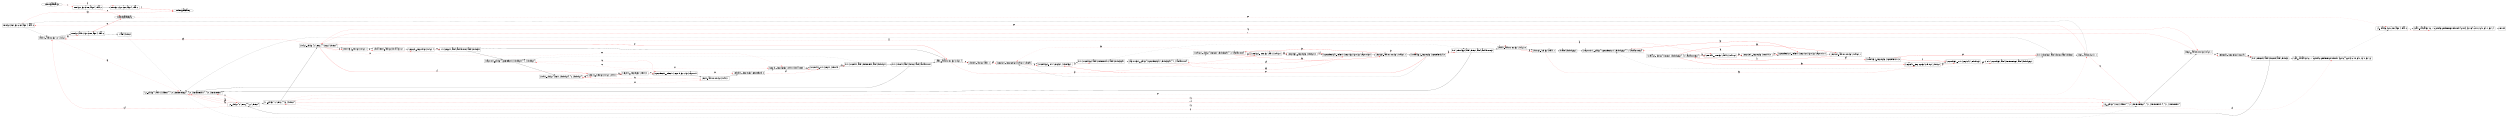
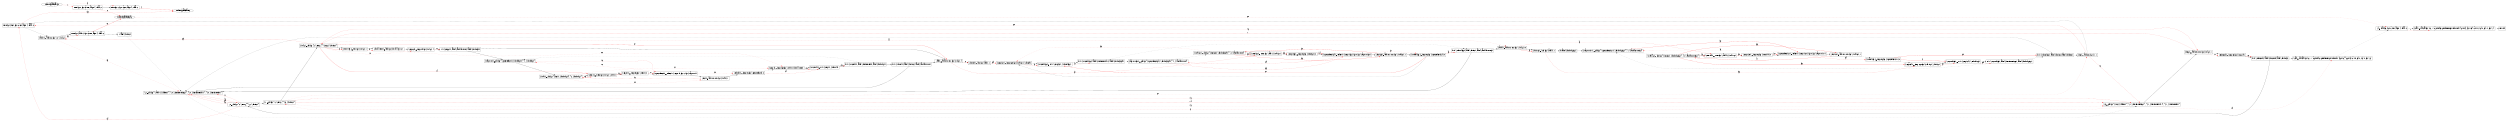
  digraph {
    rankdir=LR
    node [shape=record]
    edge [style=solid color=red]
    n1 [label="  store i32 0, i32* @sum, align 4, !tbaa !2"]
    n2 [label="  store i32 0, i32* @cnt, align 4, !tbaa !2"]
    Node0x55afdfcfc3a8 [shape=""]
    Node0x55afdfcfae08 [shape=""]
    n5 [label="  %4 = load i32, i32* @sum, align 4, !tbaa !2"]
    n6 [label="  %0 = phi i32 [ 0, %entry ], [ %2, %for.inc.i ]"]
    n7 [label="  %1 = phi i32 [ 0, %entry ], [ %3, %for.inc.i ]"]
    n8 [label="  %add7.i = add nsw i32 %0, %i.046.i"]
    n9 [label="  %2 = phi i32 [ %add7.i, %if.then.i ], [ %0, %isPrime.exit28.i ], [ %0, %isPrime.exit41.i ], [ %0, %isPrime.exit.i ]"]
    n10 [label="  %i.046.i = phi i32 [ 2, %entry ], [ %inc8.i, %for.inc.i ]"]
    n11 [label="  %inc.i = add nsw i32 %1, 1"]
    n12 [label="  %3 = phi i32 [ %inc.i, %if.then.i ], [ %1, %isPrime.exit28.i ], [ %1, %isPrime.exit41.i ], [ %1, %isPrime.exit.i ]"]
    n13 [label="  store i32 %add7.i, i32* @sum, align 4, !tbaa !2"]
    n14 [label="  %div.i4445.i = lshr i32 %i.046.i, 1"]
    n15 [label="  %cmp8.i.i = icmp ult i32 %i.046.i, 4"]
    n16 [label="  %rem.i.i = urem i32 %i.046.i, %i.09.i.i"]
    n17 [label="  %add.i = add nuw nsw i32 %i.046.i, 4"]
    n18 [label="  %add4.i = add nuw nsw i32 %i.046.i, 10"]
    n19 [label="  %inc8.i = add nuw nsw i32 %i.046.i, 1"]
    n20 [label="  store i32 %inc.i, i32* @cnt, align 4, !tbaa !2"]
    n21 [label="  %call = tail call i32 (i8*, ...) @printf(i8* getelementptr inbounds ([66 x i8], [66 x i8]* @.str, i64 0, i64 0), i32 %3)"]
    n22 [label="  %div.i44.zext.i = and i32 %div.i4445.i, 127"]
    n23 [label="  br i1 %cmp8.i.i, label %land.lhs.true.i, label %for.body.i.i"]
    n24 [label="  %cmp1.i.i = icmp eq i32 %rem.i.i, 0"]
    n25 [label="  %div.i29.i = lshr i32 %add.i, 1"]
    n26 [label="  %rem.i32.i = urem i32 %add.i, %i.09.i31.i"]
    n27 [label="  %div.i15.i = lshr i32 %add4.i, 1"]
    n28 [label="  %rem.i19.i = urem i32 %add4.i, %i.09.i18.i"]
    n29 [label="  %exitcond.i = icmp eq i32 %inc8.i, 91"]
    n30 [label="  %cmp.i.i = icmp uge i32 %i.09.i.i, %div.i44.zext.i"]
    n31 [label="  %or.cond.i.i = or i1 %cmp.i.i, %tobool.i.i"]
    n32 [label="  %tag.010.i.i = phi i32 [ %spec.select.i.i, %for.body.i.i ], [ 1, %for.body.i ]"]
    n33 [label="  %i.09.i.i = phi i32 [ %inc.i.i, %for.body.i.i ], [ 2, %for.body.i ]"]
    n34 [label="  %spec.select.i.i = select i1 %cmp1.i.i, i32 0, i32 %tag.010.i.i"]
    n35 [label="  %inc.i.i = add nuw nsw i32 %i.09.i.i, 1"]
    n36 [label="  %tobool.i.i = icmp eq i32 %spec.select.i.i, 0"]
    n37 [label="  br i1 %or.cond.i.i, label %isPrime.exit.i, label %for.body.i.i"]
    n38 [label="  br i1 %tobool.i.i, label %for.inc.i, label %land.lhs.true.i"]
    n39 [label="  %cmp.i37.i = icmp uge i32 %i.09.i31.i, %div.i29.i"]
    n40 [label="  %cmp1.i33.i = icmp eq i32 %rem.i32.i, 0"]
    n41 [label="  %or.cond.i38.i = or i1 %cmp.i37.i, %tobool.i36.i"]
    n42 [label="  %tag.010.i30.i = phi i32 [ %spec.select.i34.i, %for.body.i39.i ], [ 1, %land.lhs.true.i ]"]
    n43 [label="  %i.09.i31.i = phi i32 [ %inc.i35.i, %for.body.i39.i ], [ 2, %land.lhs.true.i ]"]
    n44 [label="  %spec.select.i34.i = select i1 %cmp1.i33.i, i32 0, i32 %tag.010.i30.i"]
    n45 [label="  %inc.i35.i = add nuw nsw i32 %i.09.i31.i, 1"]
    n46 [label="  %tobool.i36.i = icmp eq i32 %spec.select.i34.i, 0"]
    n47 [label="  br i1 %tobool.i36.i, label %for.inc.i, label %land.lhs.true3.i"]
    n48 [label="  br i1 %or.cond.i38.i, label %isPrime.exit41.i, label %for.body.i39.i"]
    n49 [label="  br label %for.body.i26.i"]
    n50 [label="  %cmp.i24.i = icmp uge i32 %i.09.i18.i, %div.i15.i"]
    n51 [label="  %cmp1.i20.i = icmp eq i32 %rem.i19.i, 0"]
    n52 [label="  %tag.010.i17.i = phi i32 [ %spec.select.i21.i, %for.body.i26.i ], [ 1, %land.lhs.true3.i ]"]
    n53 [label="  %or.cond.i25.i = or i1 %cmp.i24.i, %tobool.i23.i"]
    n54 [label="  %i.09.i18.i = phi i32 [ %inc.i22.i, %for.body.i26.i ], [ 2, %land.lhs.true3.i ]"]
    n55 [label="  %spec.select.i21.i = select i1 %cmp1.i20.i, i32 0, i32 %tag.010.i17.i"]
    n56 [label="  %inc.i22.i = add nuw nsw i32 %i.09.i18.i, 1"]
    n57 [label="  %tobool.i23.i = icmp eq i32 %spec.select.i21.i, 0"]
    n58 [label="  br i1 %tobool.i23.i, label %for.inc.i, label %if.then.i"]
    n59 [label="  br i1 %or.cond.i25.i, label %isPrime.exit28.i, label %for.body.i26.i"]
    n60 [label="  br label %for.inc.i"]
    n61 [label="  br i1 %exitcond.i, label %func.exit, label %for.body.i"]
    n62 [label="  %call1 = tail call i32 (i8*, ...) @printf(i8* getelementptr inbounds ([62 x i8], [62 x i8]* @.str.1, i64 0, i64 0), i32 %4)"]
    n63 [label="  ret void"]
    Node0x55afdfcfa750 [shape=""]
    n1 -> n2 [color=""]
    n1 -> Node0x55afdfcfc3a8 [label=2 style=dashed]
    n2 -> Node0x55afdfcfae08 [label=4]
    Node0x55afdfcfc3a8 -> n5 [label=80 style=dotted]
    n5 -> n62 [style=dashed color=""]
    n5 -> n62 [label=81 style=dashed]
    n6 -> n7 [style=dashed color=""]
-   n6 -> n8 [label=64 style=dashed]
+   n6 -> n20 [label=64 style=dashed]
    n6 -> n9 [label=69 style=dashed]
    n6 -> n9 [label=70 style=dashed]
    n6 -> n9 [label=71 style=dashed]
    n7 -> n10 [color=""]
    n7 -> n11 [label=61 style=dotted]
    n7 -> n12 [label=73 style=dashed]
    n7 -> n12 [label=74 style=dashed]
    n7 -> n12 [label=75 style=dotted]
    n8 -> n9 [label=68 style=dotted]
    n8 -> n13 [color=""]
    n8 -> n13 [label=66 style=dotted]
    n9 -> n6 [label=5 style=dashed]
    n9 -> n12 [style=dotted color=""]
    n10 -> n8 [label=65 style=dashed]
    n10 -> n14 [color=""]
    n10 -> n14 [label=8]
    n10 -> n15 [label=10 style=dotted]
    n10 -> n16 [label=14]
    n10 -> n17 [label=27]
    n10 -> n18 [label=44 style=dotted]
    n10 -> n19 [label=76 style=dashed]
    n11 -> n12 [label=72 style=dashed]
    n11 -> n20 [style=dashed color=""]
    n11 -> n20 [label=62 style=dashed]
    n12 -> n7 [label=6 style=dotted]
    n12 -> n19 [color=""]
    n12 -> n21 [label=79 style=dotted]
    n13 -> Node0x55afdfcfc3a8 [label=67]
    n13 -> n60 [color=""]
    n14 -> n22 [color=""]
    n14 -> n22 [label=9 style=dashed]
    n15 -> n23 [color=""]
    n15 -> n23 [label=11]
    n16 -> n24 [color=""]
    n16 -> n24 [label=16]
    n17 -> n25 [style=dotted color=""]
    n17 -> n25 [label=28 style=dashed]
    n17 -> n26 [label=31 style=dashed]
    n18 -> n27 [color=""]
    n18 -> n27 [label=45]
    n18 -> n28 [label=48 style=dashed]
    n19 -> n10 [label=7 style=dashed]
    n19 -> n29 [style=dashed color=""]
    n19 -> n29 [label=77 style=dotted]
    n20 -> Node0x55afdfcfae08 [label=63 style=dashed]
    n20 -> n8 [style=dashed color=""]
    n21 -> n5 [style=dotted color=""]
    n22 -> n15 [color=""]
    n22 -> n30 [label=22 style=dotted]
    n23 -> n17 [color=""]
    n23 -> n32 [color=""]
    n24 -> n34 [style=dashed color=""]
    n24 -> n34 [label=17 style=dashed]
    n25 -> n39 [label=39]
    n26 -> n40 [style=dotted color=""]
    n26 -> n40 [label=33 style=dashed]
    n27 -> n49 [style=dotted color=""]
    n27 -> n50 [label=56 style=dashed]
    n28 -> n51 [style=dotted color=""]
    n28 -> n51 [label=50]
    n29 -> n61 [color=""]
    n29 -> n61 [label=78]
    n30 -> n31 [style=dotted color=""]
    n30 -> n31 [label=23 style=dotted]
    n31 -> n37 [style=dashed color=""]
    n31 -> n37 [label=25 style=dashed]
    n32 -> n33 [color=""]
    n32 -> n34 [label=18 style=dashed]
    n33 -> n16 [style=dashed color=""]
    n33 -> n16 [label=15]
    n33 -> n30 [label=21 style=dotted]
    n33 -> n35 [label=19 style=dotted]
    n34 -> n32 [label=12 style=dotted]
    n34 -> n35 [style=dashed color=""]
    n34 -> n36 [label=20 style=dotted]
    n35 -> n33 [label=13 style=dashed]
    n35 -> n36 [color=""]
    n36 -> n30 [style=dotted color=""]
    n36 -> n31 [label=24 style=dashed]
    n37 -> n32 [style=dotted color=""]
    n37 -> n38 [color=""]
    n38 -> n9 [color=""]
    n38 -> n17 [color=""]
    n39 -> n41 [style=dashed color=""]
    n39 -> n41 [label=40 style=dashed]
    n40 -> n44 [color=""]
    n40 -> n44 [label=34 style=dashed]
    n41 -> n48 [style=dashed color=""]
    n41 -> n48 [label=42 style=dotted]
    n42 -> n43 [style=dotted color=""]
    n42 -> n44 [label=35 style=dashed]
    n43 -> n26 [style=dashed color=""]
    n43 -> n26 [label=32 style=dashed]
    n43 -> n39 [label=38 style=dotted]
    n43 -> n45 [label=36]
    n44 -> n42 [label=29 style=dashed]
    n44 -> n45 [color=""]
    n44 -> n46 [label=37 style=dotted]
    n45 -> n43 [label=30]
    n45 -> n46 [color=""]
    n46 -> n39 [style=dashed color=""]
    n46 -> n41 [label=81]
    n46 -> n47 [label=43]
    n47 -> n9 [color=""]
    n47 -> n18 [color=""]
    n48 -> n42 [style=dotted color=""]
    n48 -> n47 [style=dotted color=""]
    n49 -> n52 [color=""]
    n50 -> n53 [color=""]
    n50 -> n53 [label=57 style=dashed]
    n51 -> n55 [color=""]
    n51 -> n55 [label=51]
    n52 -> n54 [style=dotted color=""]
    n52 -> n55 [label=52]
    n53 -> n59 [style=dashed color=""]
    n53 -> n59 [label=59 style=dashed]
    n54 -> n28 [style=dashed color=""]
    n54 -> n28 [label=49 style=dashed]
    n54 -> n50 [label=55]
    n54 -> n56 [label=53]
    n55 -> n52 [label=46 style=dotted]
    n55 -> n56 [color=""]
    n55 -> n57 [label=54 style=dashed]
    n56 -> n54 [label=47]
    n56 -> n57 [style=dotted color=""]
    n57 -> n50 [style=dotted color=""]
    n57 -> n53 [label=58]
    n57 -> n58 [label=60]
    n58 -> n9 [style=dashed color=""]
    n58 -> n11 [style=dotted color=""]
    n59 -> n52 [style=dotted color=""]
    n59 -> n58 [style=dashed color=""]
    n60 -> n9 [style=dotted color=""]
    n61 -> n6 [color=""]
    n61 -> n21 [style=dotted color=""]
    n62 -> n63 [style=dotted color=""]
    Node0x55afdfcfa750 -> n1 [label=1 style=dotted]
    Node0x55afdfcfa750 -> n2 [label=3 style=dotted]
  }
